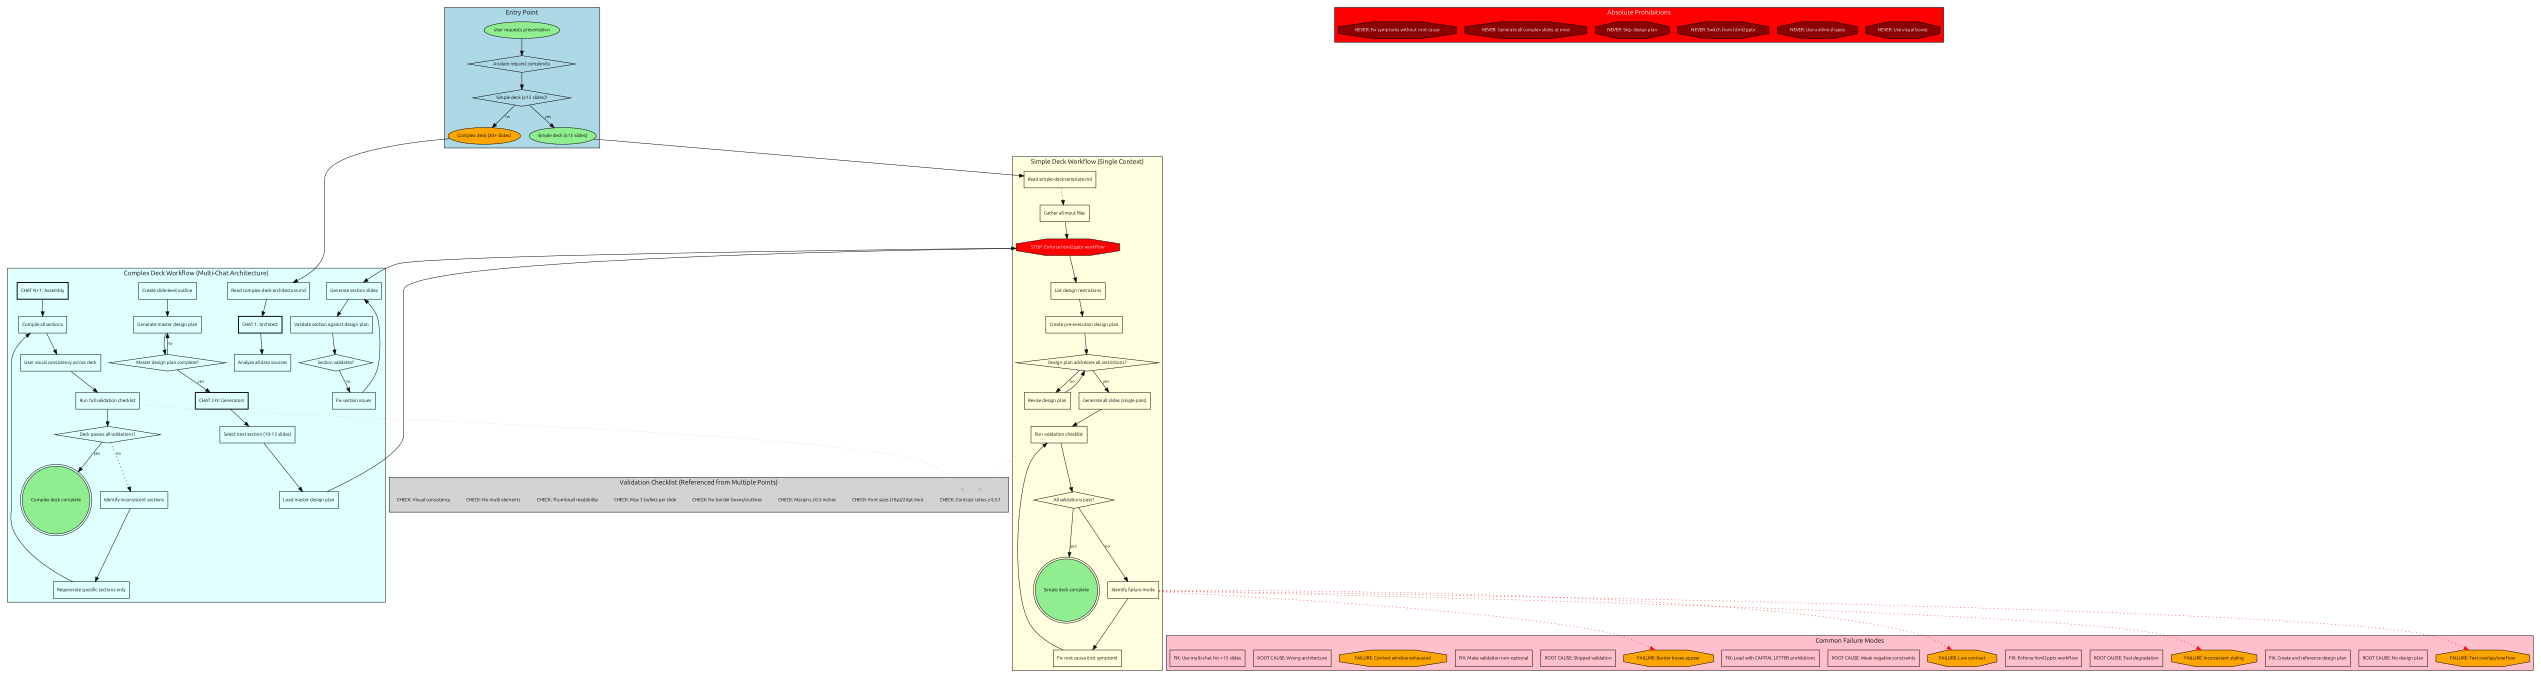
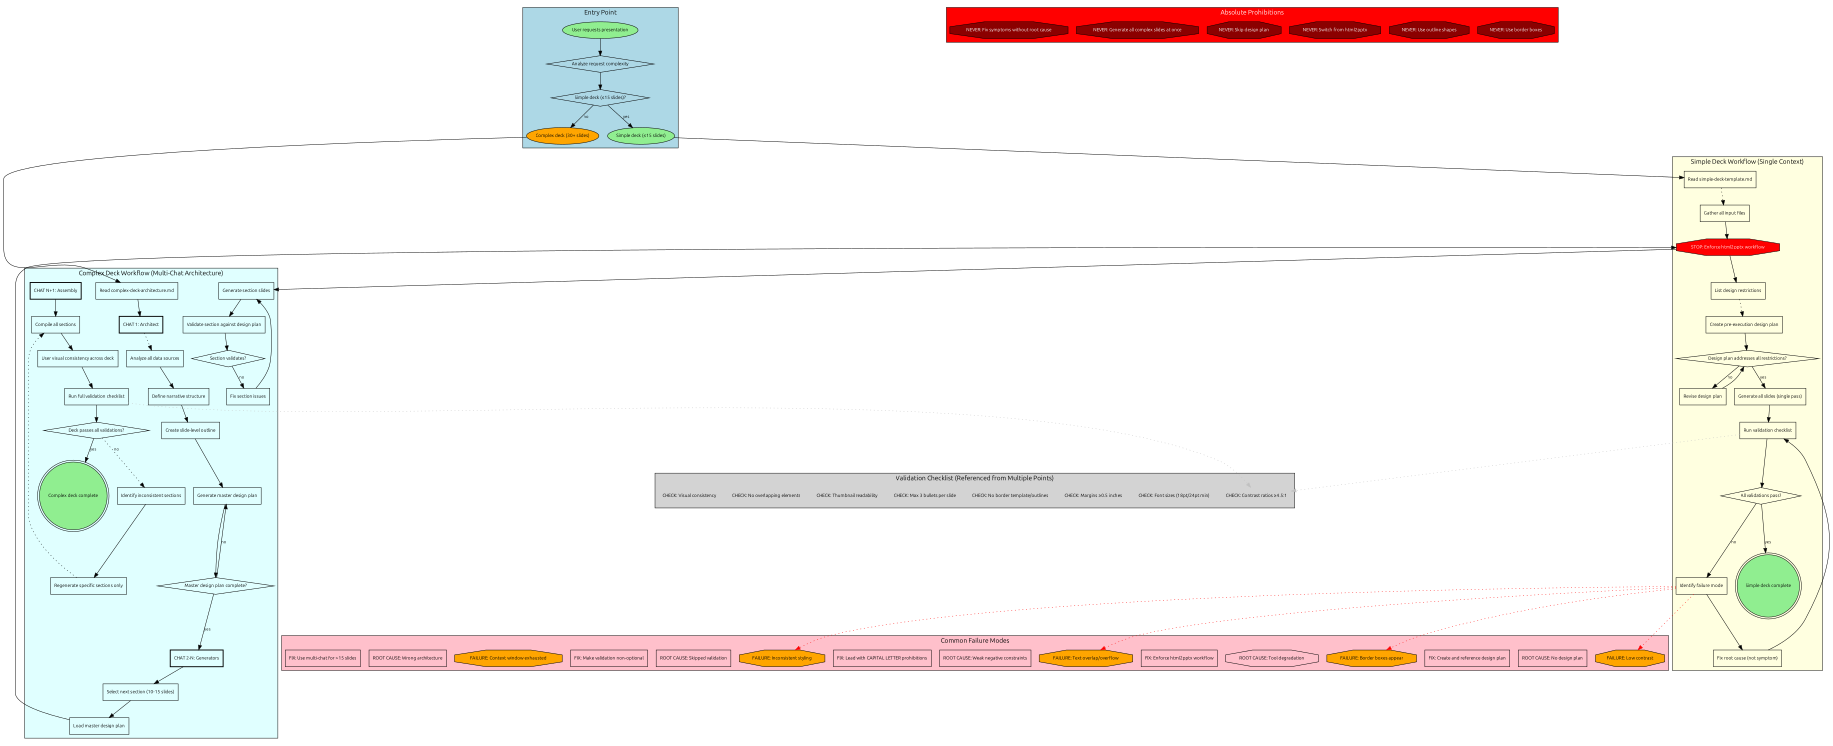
  digraph {
    fontname=Ubuntu
    rankdir=TB
    node [fontname=Ubuntu fontsize=10 shape=box]
    edge [fontname=Ubuntu fontsize=9]
    "User requests presentation" [fillcolor=lightgreen shape=ellipse style=filled]
    "Analyze request complexity" [shape=diamond]
    "Simple deck (≤15 slides)?" [shape=diamond]
    "Complex deck (30+ slides)" [fillcolor=orange shape=ellipse style=filled]
    "Simple deck (≤15 slides)" [fillcolor=lightgreen shape=ellipse style=filled]
    "Read simple-deck-template.md"
    "Gather all input files"
    "STOP: Enforce html2pptx workflow" [fillcolor=red fontcolor=white shape=octagon style=filled]
    "List design restrictions"
    "Create pre-execution design plan"
    "Design plan addresses all restrictions?" [shape=diamond]
    "Revise design plan"
    "Generate all slides (single pass)"
    "Run validation checklist"
    "All validations pass?" [shape=diamond]
    "Identify failure mode"
    "Simple deck complete" [fillcolor=lightgreen shape=doublecircle style=filled]
    "Fix root cause (not symptom)"
    "Read complex-deck-architecture.md"
    "Generate section slides"
    "CHAT 1: Architect" [fillcolor=yellow style=bold]
    "Analyze all data sources"
+   "Define narrative structure"
    "Create slide-level outline"
    "Generate master design plan"
    "Master design plan complete?" [shape=diamond]
    "CHAT 2-N: Generators" [fillcolor=yellow style=bold]
    "Select next section (10-15 slides)"
    "Load master design plan"
    "Validate section against design plan"
    "Section validates?" [shape=diamond]
    "Fix section issues"
    "CHAT N+1: Assembly" [fillcolor=yellow style=bold]
    "Compile all sections"
    n35 [label="User visual consistency across deck"]
    "Run full validation checklist"
    "Deck passes all validations?" [shape=diamond]
    "Identify inconsistent sections"
    "Complex deck complete" [fillcolor=lightgreen shape=doublecircle style=filled]
    "Regenerate specific sections only"
    "CHECK: Contrast ratios ≥4.5:1" [shape=plaintext]
    "CHECK: Font sizes (18pt/24pt min)" [shape=plaintext]
    "CHECK: Margins ≥0.5 inches" [shape=plaintext]
-   "CHECK: No border boxes/outlines" [shape=plaintext]
+   "CHECK: No border boxes/outlines" [shape=plaintext label="CHECK: No border template/outlines"]
    "CHECK: Max 3 bullets per slide" [shape=plaintext]
    "CHECK: Thumbnail readability" [shape=plaintext]
-   "CHECK: No overlapping elements" [shape=plaintext label="CHECK: No multi elements"]
+   "CHECK: No overlapping elements" [shape=plaintext]
    "CHECK: Visual consistency" [shape=plaintext]
    "FAILURE: Inconsistent styling" [fillcolor=orange shape=octagon style=filled]
    "ROOT CAUSE: No design plan"
    "FIX: Create and reference design plan"
    "FAILURE: Text overlap/overflow" [fillcolor=orange shape=octagon style=filled]
-   "ROOT CAUSE: Tool degradation"
+   "ROOT CAUSE: Tool degradation" [shape=octagon]
    "FIX: Enforce html2pptx workflow"
    "FAILURE: Border boxes appear" [fillcolor=orange shape=octagon style=filled]
    "ROOT CAUSE: Weak negative constraints"
    "FIX: Lead with CAPITAL LETTER prohibitions"
    "FAILURE: Low contrast" [fillcolor=orange shape=octagon style=filled]
    "ROOT CAUSE: Skipped validation"
    "FIX: Make validation non-optional"
    "FAILURE: Context window exhausted" [fillcolor=orange shape=octagon style=filled]
    "ROOT CAUSE: Wrong architecture"
    "FIX: Use multi-chat for >15 slides"
-   "NEVER: Use border boxes" [fillcolor=darkred fontcolor=white shape=octagon style=filled label="NEVER: Use visual boxes"]
+   "NEVER: Use border boxes" [fillcolor=darkred fontcolor=white shape=octagon style=filled]
    "NEVER: Use outline shapes" [fillcolor=darkred fontcolor=white shape=octagon style=filled]
    "NEVER: Switch from html2pptx" [fillcolor=darkred fontcolor=white shape=octagon style=filled]
    "NEVER: Skip design plan" [fillcolor=darkred fontcolor=white shape=octagon style=filled]
    "NEVER: Generate all complex slides at once" [fillcolor=darkred fontcolor=white shape=octagon style=filled]
    "NEVER: Fix symptoms without root cause" [fillcolor=darkred fontcolor=white shape=octagon style=filled]
    subgraph cluster_1 {
      fillcolor=lightblue
      label="Entry Point"
      style=filled
      "User requests presentation"
      "Analyze request complexity"
      "Simple deck (≤15 slides)?"
      "Complex deck (30+ slides)"
      "Simple deck (≤15 slides)"
    }
    subgraph cluster_2 {
      fillcolor=lightyellow
      label="Simple Deck Workflow (Single Context)"
      style=filled
      "Read simple-deck-template.md"
      "Gather all input files"
      "STOP: Enforce html2pptx workflow"
      "List design restrictions"
      "Create pre-execution design plan"
      "Design plan addresses all restrictions?"
      "Revise design plan"
      "Generate all slides (single pass)"
      "Run validation checklist"
      "All validations pass?"
      "Identify failure mode"
      "Simple deck complete"
      "Fix root cause (not symptom)"
    }
    subgraph cluster_3 {
      fillcolor=lightcyan
      label="Complex Deck Workflow (Multi-Chat Architecture)"
      style=filled
      "Read complex-deck-architecture.md"
      "Generate section slides"
      "CHAT 1: Architect"
      "Analyze all data sources"
+     "Define narrative structure"
      "Create slide-level outline"
      "Generate master design plan"
      "Master design plan complete?"
      "CHAT 2-N: Generators"
      "Select next section (10-15 slides)"
      "Load master design plan"
      "Validate section against design plan"
      "Section validates?"
      "Fix section issues"
      "CHAT N+1: Assembly"
      "Compile all sections"
      n35
      "Run full validation checklist"
      "Deck passes all validations?"
      "Identify inconsistent sections"
      "Complex deck complete"
      "Regenerate specific sections only"
    }
    subgraph cluster_4 {
      fillcolor=lightgray
      label="Validation Checklist (Referenced from Multiple Points)"
      style=filled
      "CHECK: Contrast ratios ≥4.5:1"
      "CHECK: Font sizes (18pt/24pt min)"
      "CHECK: Margins ≥0.5 inches"
      "CHECK: No border boxes/outlines"
      "CHECK: Max 3 bullets per slide"
      "CHECK: Thumbnail readability"
      "CHECK: No overlapping elements"
      "CHECK: Visual consistency"
    }
    subgraph cluster_5 {
      fillcolor=pink
      label="Common Failure Modes"
      style=filled
      "FAILURE: Inconsistent styling"
      "ROOT CAUSE: No design plan"
      "FIX: Create and reference design plan"
      "FAILURE: Text overlap/overflow"
      "ROOT CAUSE: Tool degradation"
      "FIX: Enforce html2pptx workflow"
      "FAILURE: Border boxes appear"
      "ROOT CAUSE: Weak negative constraints"
      "FIX: Lead with CAPITAL LETTER prohibitions"
      "FAILURE: Low contrast"
      "ROOT CAUSE: Skipped validation"
      "FIX: Make validation non-optional"
      "FAILURE: Context window exhausted"
      "ROOT CAUSE: Wrong architecture"
      "FIX: Use multi-chat for >15 slides"
    }
    subgraph cluster_6 {
      fillcolor=red
      fontcolor=white
      label="Absolute Prohibitions"
      style=filled
      "NEVER: Use border boxes"
      "NEVER: Use outline shapes"
      "NEVER: Switch from html2pptx"
      "NEVER: Skip design plan"
      "NEVER: Generate all complex slides at once"
      "NEVER: Fix symptoms without root cause"
    }
    "User requests presentation" -> "Analyze request complexity"
    "Analyze request complexity" -> "Simple deck (≤15 slides)?"
    "Simple deck (≤15 slides)?" -> "Complex deck (30+ slides)" [label=no]
    "Simple deck (≤15 slides)?" -> "Simple deck (≤15 slides)" [label=yes]
    "Complex deck (30+ slides)" -> "Read complex-deck-architecture.md"
    "Simple deck (≤15 slides)" -> "Read simple-deck-template.md"
    "Read simple-deck-template.md" -> "Gather all input files" [style=dotted]
    "Gather all input files" -> "STOP: Enforce html2pptx workflow"
    "STOP: Enforce html2pptx workflow" -> "List design restrictions"
    "STOP: Enforce html2pptx workflow" -> "Generate section slides"
-   "List design restrictions" -> "Create pre-execution design plan"
+   "List design restrictions" -> "Create pre-execution design plan" [style=dotted]
    "Create pre-execution design plan" -> "Design plan addresses all restrictions?"
    "Design plan addresses all restrictions?" -> "Revise design plan" [label=no]
    "Design plan addresses all restrictions?" -> "Generate all slides (single pass)" [label=yes]
    "Revise design plan" -> "Design plan addresses all restrictions?"
    "Generate all slides (single pass)" -> "Run validation checklist"
    "Run validation checklist" -> "All validations pass?"
    "Run validation checklist" -> "CHECK: Contrast ratios ≥4.5:1" [color=gray style=dotted]
    "All validations pass?" -> "Identify failure mode" [label=no]
    "All validations pass?" -> "Simple deck complete" [label=yes]
    "Identify failure mode" -> "Fix root cause (not symptom)"
    "Identify failure mode" -> "FAILURE: Inconsistent styling" [color=red style=dotted]
    "Identify failure mode" -> "FAILURE: Text overlap/overflow" [color=red style=dotted]
    "Identify failure mode" -> "FAILURE: Border boxes appear" [color=red style=dotted]
    "Identify failure mode" -> "FAILURE: Low contrast" [color=red style=dotted]
    "Fix root cause (not symptom)" -> "Run validation checklist"
    "Read complex-deck-architecture.md" -> "CHAT 1: Architect"
    "Generate section slides" -> "Validate section against design plan"
-   "CHAT 1: Architect" -> "Analyze all data sources"
+   "CHAT 1: Architect" -> "Analyze all data sources" [style=dotted]
+   "Analyze all data sources" -> "Define narrative structure"
+   "Define narrative structure" -> "Create slide-level outline"
    "Create slide-level outline" -> "Generate master design plan"
    "Generate master design plan" -> "Master design plan complete?"
    "Master design plan complete?" -> "Generate master design plan" [label=no]
    "Master design plan complete?" -> "CHAT 2-N: Generators" [label=yes]
    "CHAT 2-N: Generators" -> "Select next section (10-15 slides)"
    "Select next section (10-15 slides)" -> "Load master design plan"
    "Load master design plan" -> "STOP: Enforce html2pptx workflow"
    "Validate section against design plan" -> "Section validates?"
    "Section validates?" -> "Fix section issues" [label=no]
    "Fix section issues" -> "Generate section slides"
    "CHAT N+1: Assembly" -> "Compile all sections"
    "Compile all sections" -> n35
    n35 -> "Run full validation checklist"
    "Run full validation checklist" -> "Deck passes all validations?"
    "Run full validation checklist" -> "CHECK: Contrast ratios ≥4.5:1" [color=gray style=dotted]
    "Deck passes all validations?" -> "Identify inconsistent sections" [label=no style=dotted]
    "Deck passes all validations?" -> "Complex deck complete" [label=yes]
    "Identify inconsistent sections" -> "Regenerate specific sections only"
-   "Regenerate specific sections only" -> "Compile all sections"
+   "Regenerate specific sections only" -> "Compile all sections" [style=dotted]
  }
